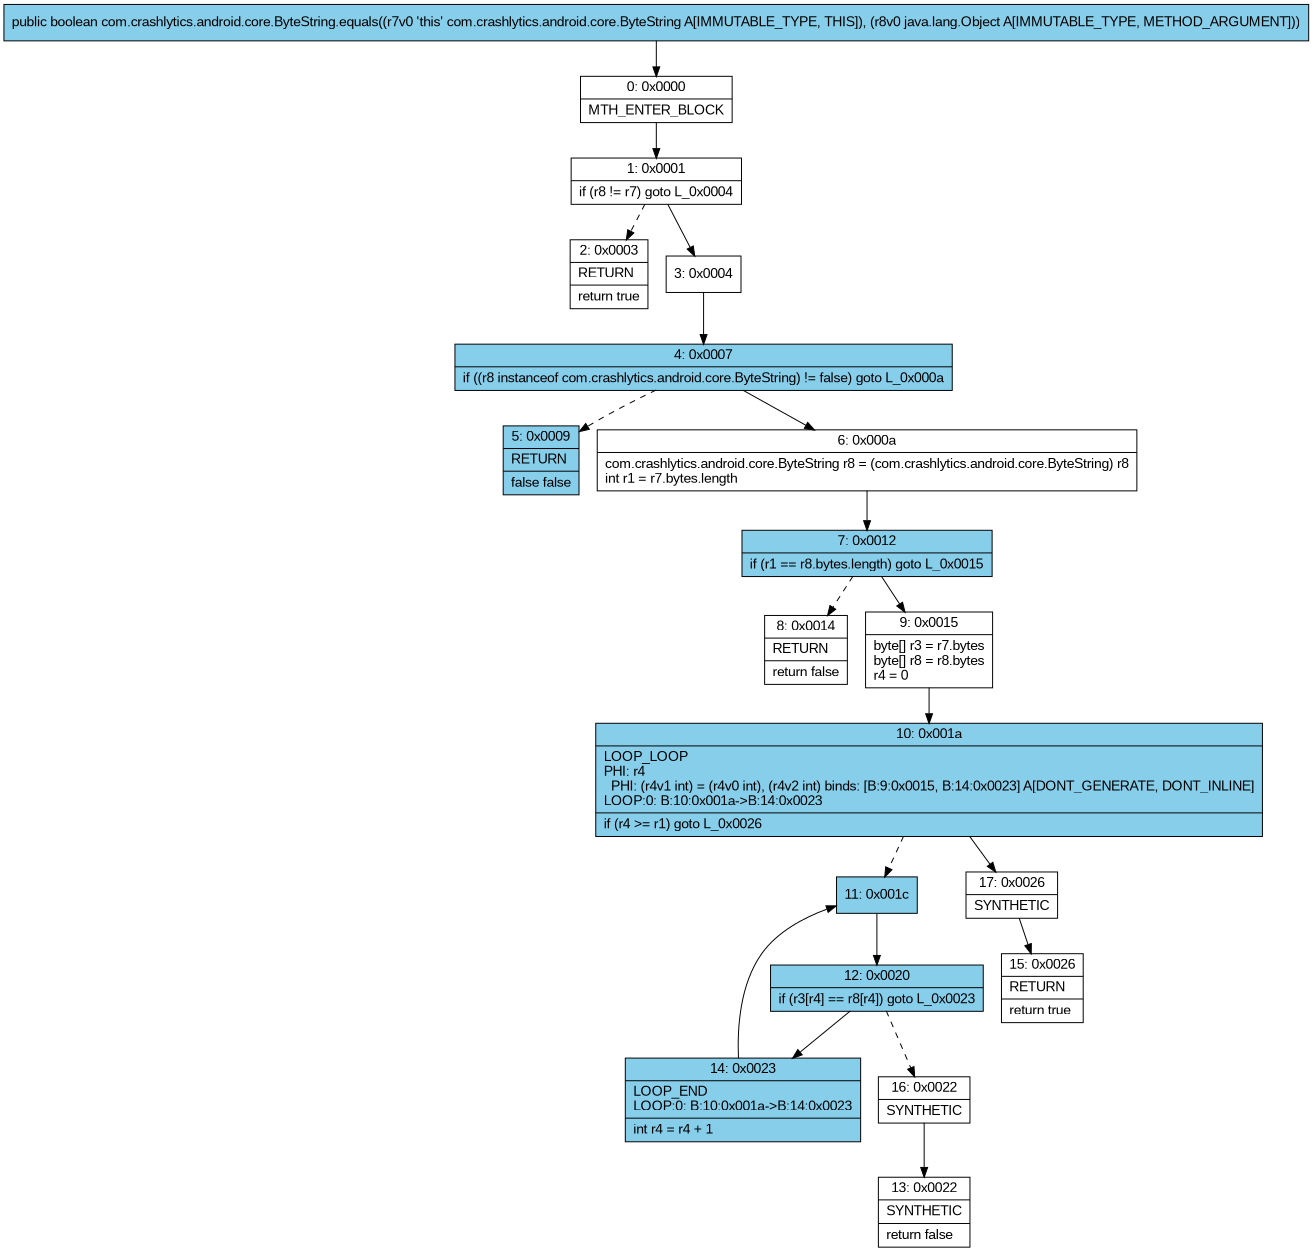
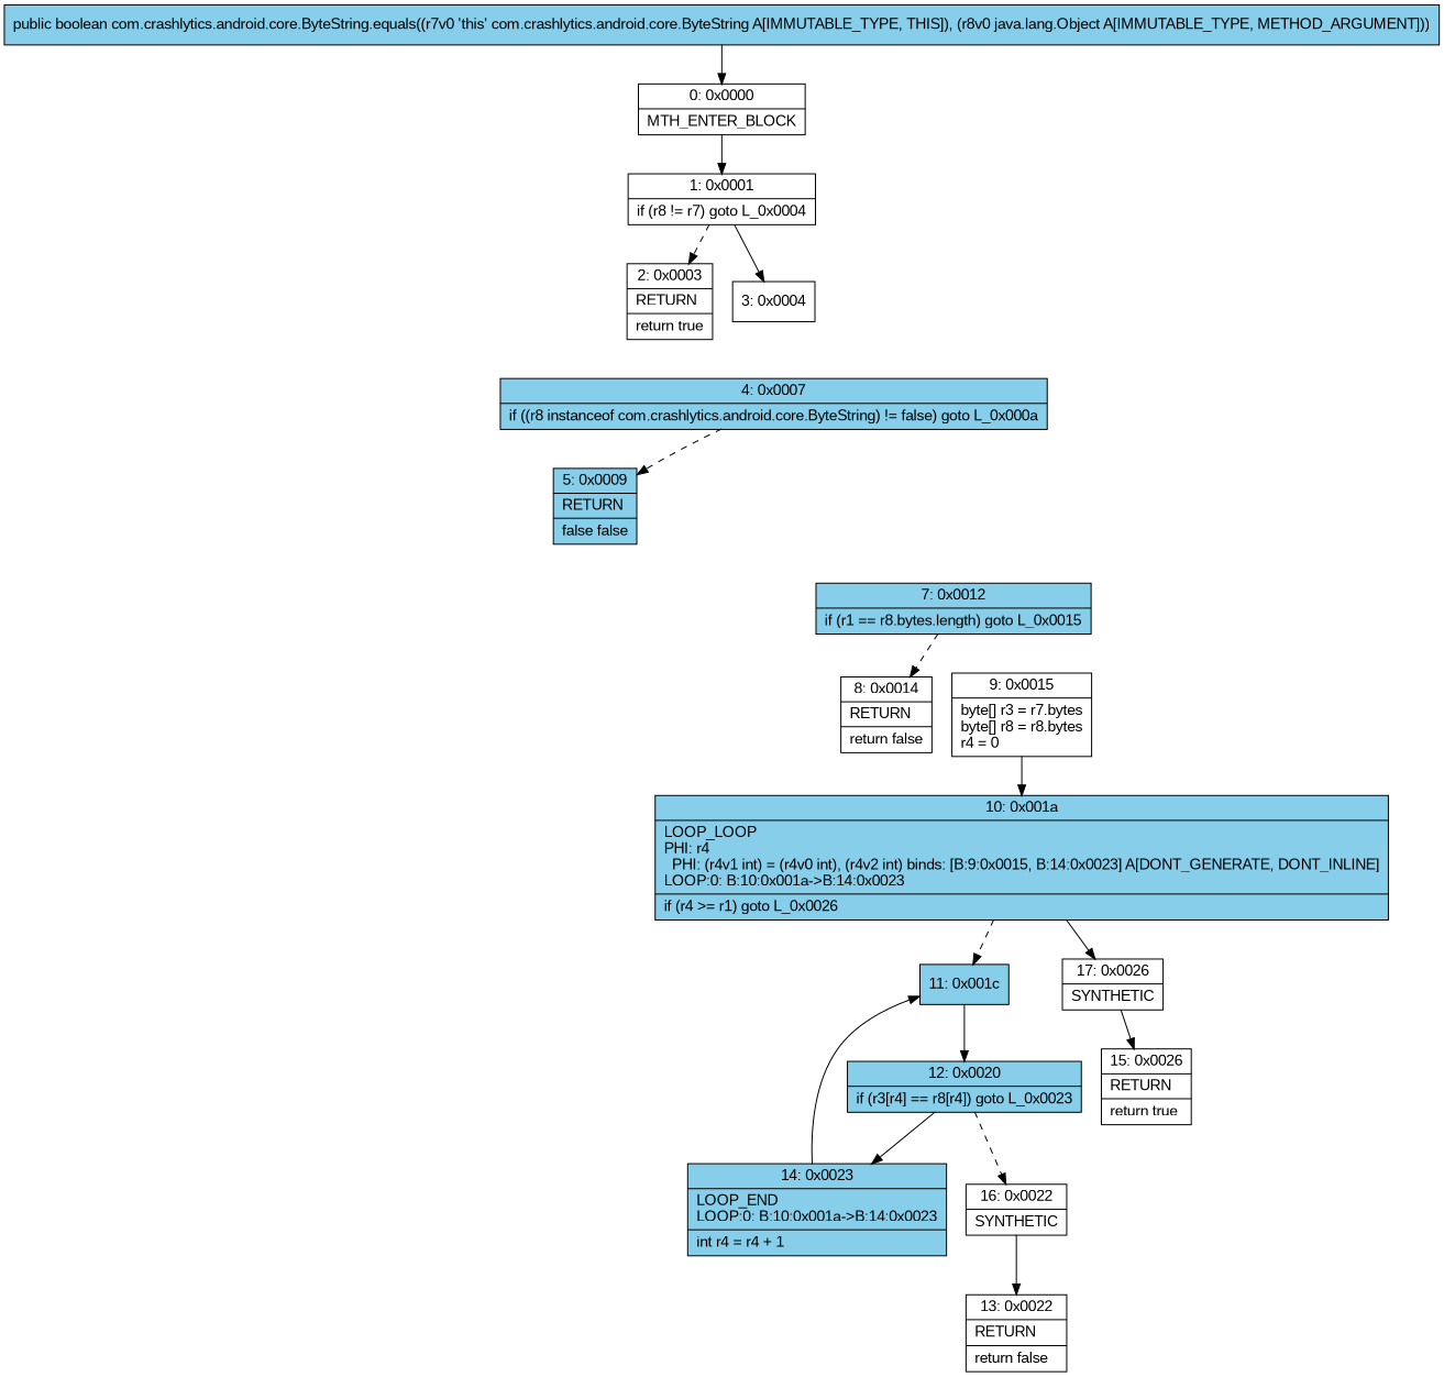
  digraph {
    fontname="Liberation Sans"
    node [fillcolor=white fontname="Liberation Sans" shape=record style=filled]
    edge [fontname="Liberation Sans"]
    n1 [label="{0\:\ 0x0000|MTH_ENTER_BLOCK\l}"]
    n2 [label="{1\:\ 0x0001|if (r8 != r7) goto L_0x0004\l}"]
    n3 [label="{2\:\ 0x0003|RETURN\l|return true\l}"]
    n4 [label="{3\:\ 0x0004}"]
    n5 [fillcolor=skyblue label="{4\:\ 0x0007|if ((r8 instanceof com.crashlytics.android.core.ByteString) != false) goto L_0x000a\l}"]
    n6 [fillcolor=skyblue label="{5\:\ 0x0009|RETURN\l|false false\l}"]
-   n7 [label="{6\:\ 0x000a|com.crashlytics.android.core.ByteString r8 = (com.crashlytics.android.core.ByteString) r8\lint r1 = r7.bytes.length\l}"]
    n8 [fillcolor=skyblue label="{7\:\ 0x0012|if (r1 == r8.bytes.length) goto L_0x0015\l}"]
    n9 [label="{8\:\ 0x0014|RETURN\l|return false\l}"]
    n10 [label="{9\:\ 0x0015|byte[] r3 = r7.bytes\lbyte[] r8 = r8.bytes\lr4 = 0\l}"]
    n11 [fillcolor=skyblue label="{10\:\ 0x001a|LOOP_LOOP\lPHI: r4 \l  PHI: (r4v1 int) = (r4v0 int), (r4v2 int) binds: [B:9:0x0015, B:14:0x0023] A[DONT_GENERATE, DONT_INLINE]\lLOOP:0: B:10:0x001a\-\>B:14:0x0023\l|if (r4 \>= r1) goto L_0x0026\l}"]
    n12 [fillcolor=skyblue label="{11\:\ 0x001c}"]
    n13 [label="{17\:\ 0x0026|SYNTHETIC\l}"]
    n14 [fillcolor=skyblue label="{12\:\ 0x0020|if (r3[r4] == r8[r4]) goto L_0x0023\l}"]
    n15 [label="{15\:\ 0x0026|RETURN\l|return true\l}"]
    n16 [fillcolor=skyblue label="{14\:\ 0x0023|LOOP_END\lLOOP:0: B:10:0x001a\-\>B:14:0x0023\l|int r4 = r4 + 1\l}"]
    n17 [label="{16\:\ 0x0022|SYNTHETIC\l}"]
-   n18 [label="{13\:\ 0x0022|SYNTHETIC\l|return false\l}"]
+   n18 [label="{13\:\ 0x0022|RETURN\l|return false\l}"]
    n19 [fillcolor=skyblue label="{public boolean com.crashlytics.android.core.ByteString.equals((r7v0 'this' com.crashlytics.android.core.ByteString A[IMMUTABLE_TYPE, THIS]), (r8v0 java.lang.Object A[IMMUTABLE_TYPE, METHOD_ARGUMENT])) }"]
    n1 -> n2
    n2 -> n3 [style=dashed]
    n2 -> n4
-   n4 -> n5
    n5 -> n6 [style=dashed]
-   n5 -> n7
-   n7 -> n8
    n8 -> n9 [style=dashed]
-   n8 -> n10
    n10 -> n11
    n11 -> n12 [style=dashed]
    n11 -> n13
    n12 -> n14
    n13 -> n15
    n14 -> n16
    n14 -> n17 [style=dashed]
    n16 -> n12
    n17 -> n18
    n19 -> n1
  }
